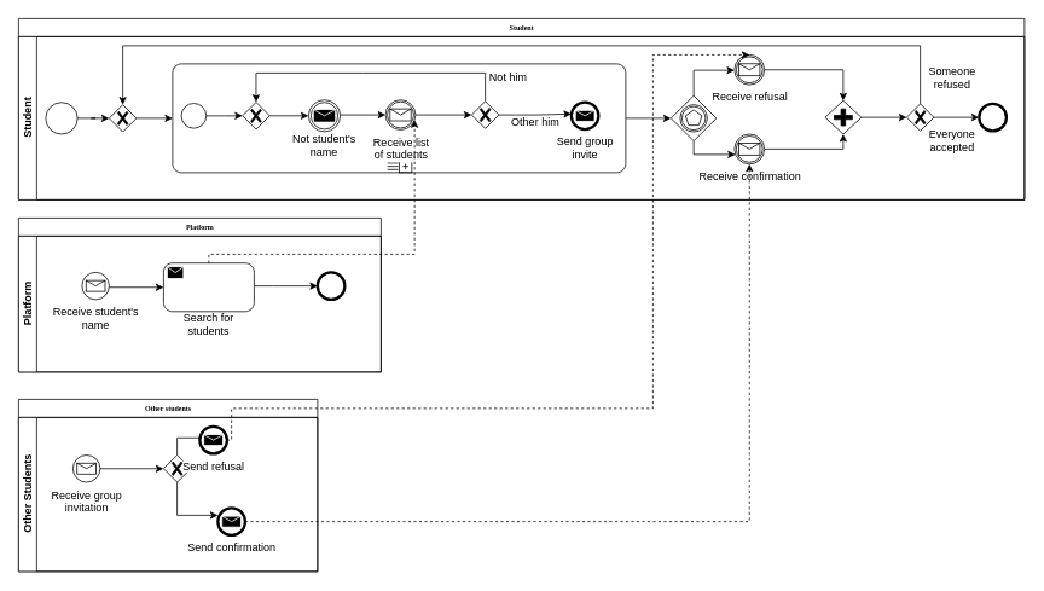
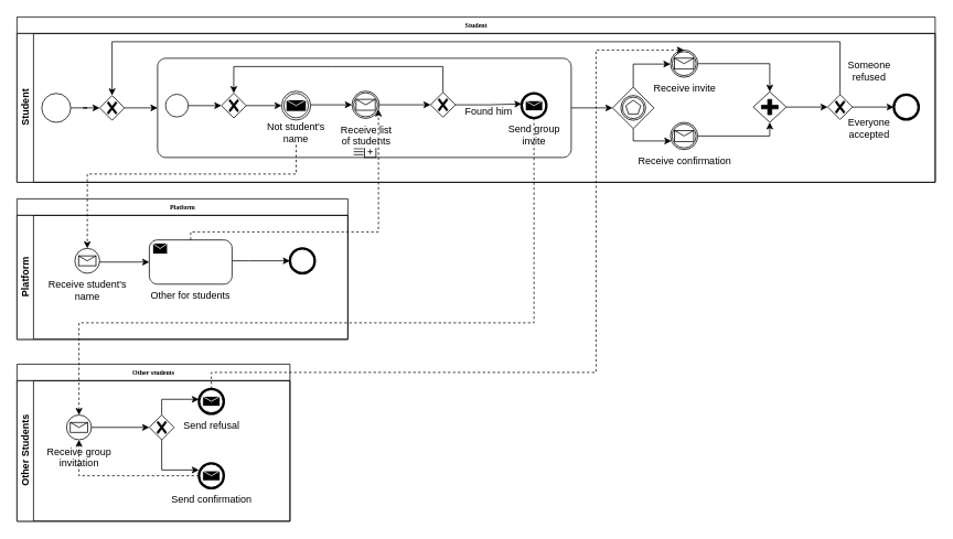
  <mxCell id="0" />
  <mxCell id="1" parent="0" />
  <mxCell id="2" value="Student" style="swimlane;html=1;childLayout=stackLayout;horizontal=1;startSize=20;horizontalStack=0;rounded=0;shadow=0;labelBackgroundColor=none;strokeWidth=1;fontFamily=Verdana;fontSize=8;align=center;" parent="1" vertex="1"><mxGeometry x="20" y="20" width="1110" height="200" as="geometry" /></mxCell>
  <mxCell id="3" value="Student" style="swimlane;html=1;startSize=20;horizontal=0;" parent="2" vertex="1"><mxGeometry y="20" width="1110" height="180" as="geometry" /></mxCell>
  <mxCell id="4" style="edgeStyle=orthogonalEdgeStyle;rounded=0;orthogonalLoop=1;jettySize=auto;html=1;" parent="3" source="5" target="36" edge="1"><mxGeometry relative="1" as="geometry" /></mxCell>
  <mxCell id="5" value="" style="points=[[0.145,0.145,0],[0.5,0,0],[0.855,0.145,0],[1,0.5,0],[0.855,0.855,0],[0.5,1,0],[0.145,0.855,0],[0,0.5,0]];shape=mxgraph.bpmn.event;html=1;verticalLabelPosition=bottom;labelBackgroundColor=#ffffff;verticalAlign=top;align=center;perimeter=ellipsePerimeter;outlineConnect=0;aspect=fixed;outline=standard;symbol=general;" parent="3" vertex="1"><mxGeometry x="30" y="72.5" width="35" height="35" as="geometry" /></mxCell>
  <mxCell id="6" style="edgeStyle=orthogonalEdgeStyle;rounded=0;orthogonalLoop=1;jettySize=auto;html=1;entryX=0;entryY=0.5;entryDx=0;entryDy=0;entryPerimeter=0;" parent="3" source="7" target="25" edge="1"><mxGeometry relative="1" as="geometry" /></mxCell>
  <mxCell id="7" value="" style="points=[[0.25,0,0],[0.5,0,0],[0.75,0,0],[1,0.25,0],[1,0.5,0],[1,0.75,0],[0.75,1,0],[0.5,1,0],[0.25,1,0],[0,0.75,0],[0,0.5,0],[0,0.25,0]];shape=mxgraph.bpmn.task;whiteSpace=wrap;rectStyle=rounded;size=10;html=1;container=1;expand=0;collapsible=0;taskMarker=abstract;isLoopSub=1;isLoopMultiSeq=1;" parent="3" vertex="1"><mxGeometry x="170" y="30" width="500" height="120" as="geometry" /></mxCell>
  <mxCell id="8" style="edgeStyle=orthogonalEdgeStyle;rounded=0;orthogonalLoop=1;jettySize=auto;html=1;" parent="7" source="9" target="19" edge="1"><mxGeometry relative="1" as="geometry" /></mxCell>
  <mxCell id="9" value="" style="points=[[0.145,0.145,0],[0.5,0,0],[0.855,0.145,0],[1,0.5,0],[0.855,0.855,0],[0.5,1,0],[0.145,0.855,0],[0,0.5,0]];shape=mxgraph.bpmn.event;html=1;verticalLabelPosition=bottom;labelBackgroundColor=#ffffff;verticalAlign=top;align=center;perimeter=ellipsePerimeter;outlineConnect=0;aspect=fixed;outline=standard;symbol=general;" parent="7" vertex="1"><mxGeometry x="9.621" y="43.5" width="27.5" height="27.5" as="geometry" /></mxCell>
  <mxCell id="10" style="edgeStyle=orthogonalEdgeStyle;rounded=0;orthogonalLoop=1;jettySize=auto;html=1;entryX=0;entryY=0.5;entryDx=0;entryDy=0;entryPerimeter=0;" edge="1" parent="7" source="11" target="14"><mxGeometry relative="1" as="geometry"><Array as="points"><mxPoint x="218" y="56" /></Array></mxGeometry></mxCell>
  <mxCell id="11" value="" style="points=[[0.145,0.145,0],[0.5,0,0],[0.855,0.145,0],[1,0.5,0],[0.855,0.855,0],[0.5,1,0],[0.145,0.855,0],[0,0.5,0]];shape=mxgraph.bpmn.event;html=1;verticalLabelPosition=bottom;labelBackgroundColor=#ffffff;verticalAlign=top;align=center;perimeter=ellipsePerimeter;outlineConnect=0;aspect=fixed;outline=throwing;symbol=message;" parent="7" vertex="1"><mxGeometry x="150.001" y="39.75" width="35" height="35" as="geometry" /></mxCell>
  <mxCell id="12" value="Not student's name" style="text;html=1;strokeColor=none;fillColor=none;align=center;verticalAlign=middle;whiteSpace=wrap;rounded=0;" parent="7" vertex="1"><mxGeometry x="117.12" y="74.75" width="100.77" height="30" as="geometry" /></mxCell>
  <mxCell id="13" style="edgeStyle=orthogonalEdgeStyle;rounded=0;orthogonalLoop=1;jettySize=auto;html=1;" parent="7" source="14" target="17" edge="1"><mxGeometry relative="1" as="geometry" /></mxCell>
  <mxCell id="14" value="&lt;div&gt;Receive list&lt;/div&gt;&lt;div&gt;of students&lt;br&gt;&lt;/div&gt;" style="points=[[0.145,0.145,0],[0.5,0,0],[0.855,0.145,0],[1,0.5,0],[0.855,0.855,0],[0.5,1,0],[0.145,0.855,0],[0,0.5,0]];shape=mxgraph.bpmn.event;html=1;verticalLabelPosition=bottom;labelBackgroundColor=#ffffff;verticalAlign=top;align=center;perimeter=ellipsePerimeter;outlineConnect=0;aspect=fixed;outline=catching;symbol=message;" parent="7" vertex="1"><mxGeometry x="235" y="39.75" width="33" height="33" as="geometry" /></mxCell>
  <mxCell id="15" style="edgeStyle=orthogonalEdgeStyle;rounded=0;orthogonalLoop=1;jettySize=auto;html=1;entryX=0;entryY=0.5;entryDx=0;entryDy=0;entryPerimeter=0;" parent="7" source="17" edge="1"><mxGeometry relative="1" as="geometry"><mxPoint x="440.001" y="55.25" as="targetPoint" /></mxGeometry></mxCell>
  <mxCell id="16" style="edgeStyle=orthogonalEdgeStyle;rounded=0;orthogonalLoop=1;jettySize=auto;html=1;" parent="7" source="17" target="19" edge="1"><mxGeometry relative="1" as="geometry"><Array as="points"><mxPoint x="210" y="10" /><mxPoint x="210" y="10" /></Array></mxGeometry></mxCell>
  <mxCell id="17" value="" style="points=[[0.25,0.25,0],[0.5,0,0],[0.75,0.25,0],[1,0.5,0],[0.75,0.75,0],[0.5,1,0],[0.25,0.75,0],[0,0.5,0]];shape=mxgraph.bpmn.gateway2;html=1;verticalLabelPosition=bottom;labelBackgroundColor=#ffffff;verticalAlign=top;align=center;perimeter=rhombusPerimeter;outlineConnect=0;outline=none;symbol=none;gwType=exclusive;" parent="7" vertex="1"><mxGeometry x="330" y="41.25" width="30" height="30" as="geometry" /></mxCell>
  <mxCell id="18" style="edgeStyle=orthogonalEdgeStyle;rounded=0;orthogonalLoop=1;jettySize=auto;html=1;" parent="7" source="19" target="11" edge="1"><mxGeometry relative="1" as="geometry" /></mxCell>
  <mxCell id="19" value="" style="points=[[0.25,0.25,0],[0.5,0,0],[0.75,0.25,0],[1,0.5,0],[0.75,0.75,0],[0.5,1,0],[0.25,0.75,0],[0,0.5,0]];shape=mxgraph.bpmn.gateway2;html=1;verticalLabelPosition=bottom;labelBackgroundColor=#ffffff;verticalAlign=top;align=center;perimeter=rhombusPerimeter;outlineConnect=0;outline=none;symbol=none;gwType=exclusive;" parent="7" vertex="1"><mxGeometry x="77.12" y="42.25" width="30" height="30" as="geometry" /></mxCell>
- <mxCell id="20" value="Other him" style="text;html=1;strokeColor=none;fillColor=none;align=center;verticalAlign=middle;whiteSpace=wrap;rounded=0;" parent="7" vertex="1"><mxGeometry x="350" y="50" width="100.77" height="30" as="geometry" /></mxCell>
+ <mxCell id="20" value="Found him" style="text;html=1;strokeColor=none;fillColor=none;align=center;verticalAlign=middle;whiteSpace=wrap;rounded=0;" parent="7" vertex="1"><mxGeometry x="350" y="50" width="100.77" height="30" as="geometry" /></mxCell>
  <mxCell id="21" value="&lt;div&gt;Send group&lt;/div&gt;&lt;div&gt;invite&lt;br&gt;&lt;/div&gt;" style="points=[[0.145,0.145,0],[0.5,0,0],[0.855,0.145,0],[1,0.5,0],[0.855,0.855,0],[0.5,1,0],[0.145,0.855,0],[0,0.5,0]];shape=mxgraph.bpmn.event;html=1;verticalLabelPosition=bottom;labelBackgroundColor=#ffffff;verticalAlign=top;align=center;perimeter=ellipsePerimeter;outlineConnect=0;aspect=fixed;outline=end;symbol=message;" parent="7" vertex="1"><mxGeometry x="440" y="42.25" width="30" height="30" as="geometry" /></mxCell>
- <mxCell id="22" value="Not him" style="text;html=1;strokeColor=none;fillColor=none;align=center;verticalAlign=middle;whiteSpace=wrap;rounded=0;" parent="7" vertex="1"><mxGeometry x="320" width="100.77" height="30" as="geometry" /></mxCell>
  <mxCell id="23" style="edgeStyle=orthogonalEdgeStyle;rounded=0;orthogonalLoop=1;jettySize=auto;html=1;" parent="3" source="25" target="29" edge="1"><mxGeometry relative="1" as="geometry"><Array as="points"><mxPoint x="745" y="130" /></Array></mxGeometry></mxCell>
  <mxCell id="24" style="edgeStyle=orthogonalEdgeStyle;rounded=0;orthogonalLoop=1;jettySize=auto;html=1;" parent="3" source="25" target="27" edge="1"><mxGeometry relative="1" as="geometry"><Array as="points"><mxPoint x="745" y="37" /></Array></mxGeometry></mxCell>
  <mxCell id="25" value="" style="points=[[0.25,0.25,0],[0.5,0,0],[0.75,0.25,0],[1,0.5,0],[0.75,0.75,0],[0.5,1,0],[0.25,0.75,0],[0,0.5,0]];shape=mxgraph.bpmn.gateway2;html=1;verticalLabelPosition=bottom;labelBackgroundColor=#ffffff;verticalAlign=top;align=center;perimeter=rhombusPerimeter;outlineConnect=0;outline=catching;symbol=multiple;" parent="3" vertex="1"><mxGeometry x="720" y="65" width="50" height="50" as="geometry" /></mxCell>
  <mxCell id="26" style="edgeStyle=orthogonalEdgeStyle;rounded=0;orthogonalLoop=1;jettySize=auto;html=1;" parent="3" source="27" target="31" edge="1"><mxGeometry relative="1" as="geometry" /></mxCell>
- <mxCell id="27" value="&lt;div&gt;Receive refusal&lt;br&gt;&lt;/div&gt;" style="points=[[0.145,0.145,0],[0.5,0,0],[0.855,0.145,0],[1,0.5,0],[0.855,0.855,0],[0.5,1,0],[0.145,0.855,0],[0,0.5,0]];shape=mxgraph.bpmn.event;html=1;verticalLabelPosition=bottom;labelBackgroundColor=#ffffff;verticalAlign=top;align=center;perimeter=ellipsePerimeter;outlineConnect=0;aspect=fixed;outline=catching;symbol=message;" parent="3" vertex="1"><mxGeometry x="790" y="20" width="33" height="33" as="geometry" /></mxCell>
+ <mxCell id="27" value="&lt;div&gt;Receive invite&lt;br&gt;&lt;/div&gt;" style="points=[[0.145,0.145,0],[0.5,0,0],[0.855,0.145,0],[1,0.5,0],[0.855,0.855,0],[0.5,1,0],[0.145,0.855,0],[0,0.5,0]];shape=mxgraph.bpmn.event;html=1;verticalLabelPosition=bottom;labelBackgroundColor=#ffffff;verticalAlign=top;align=center;perimeter=ellipsePerimeter;outlineConnect=0;aspect=fixed;outline=catching;symbol=message;" parent="3" vertex="1"><mxGeometry x="790" y="20" width="33" height="33" as="geometry" /></mxCell>
  <mxCell id="28" style="edgeStyle=orthogonalEdgeStyle;rounded=0;orthogonalLoop=1;jettySize=auto;html=1;" parent="3" source="29" target="31" edge="1"><mxGeometry relative="1" as="geometry"><Array as="points"><mxPoint x="910" y="124" /></Array></mxGeometry></mxCell>
  <mxCell id="29" value="&lt;div&gt;Receive confirmation&lt;br&gt;&lt;/div&gt;" style="points=[[0.145,0.145,0],[0.5,0,0],[0.855,0.145,0],[1,0.5,0],[0.855,0.855,0],[0.5,1,0],[0.145,0.855,0],[0,0.5,0]];shape=mxgraph.bpmn.event;html=1;verticalLabelPosition=bottom;labelBackgroundColor=#ffffff;verticalAlign=top;align=center;perimeter=ellipsePerimeter;outlineConnect=0;aspect=fixed;outline=catching;symbol=message;" parent="3" vertex="1"><mxGeometry x="790" y="107.5" width="33" height="33" as="geometry" /></mxCell>
  <mxCell id="30" style="edgeStyle=orthogonalEdgeStyle;rounded=0;orthogonalLoop=1;jettySize=auto;html=1;entryX=0;entryY=0.5;entryDx=0;entryDy=0;entryPerimeter=0;" parent="3" source="31" target="34" edge="1"><mxGeometry relative="1" as="geometry" /></mxCell>
  <mxCell id="31" value="" style="points=[[0.25,0.25,0],[0.5,0,0],[0.75,0.25,0],[1,0.5,0],[0.75,0.75,0],[0.5,1,0],[0.25,0.75,0],[0,0.5,0]];shape=mxgraph.bpmn.gateway2;html=1;verticalLabelPosition=bottom;labelBackgroundColor=#ffffff;verticalAlign=top;align=center;perimeter=rhombusPerimeter;outlineConnect=0;outline=none;symbol=none;gwType=parallel;" parent="3" vertex="1"><mxGeometry x="890" y="70.5" width="40" height="37" as="geometry" /></mxCell>
  <mxCell id="32" style="edgeStyle=orthogonalEdgeStyle;rounded=0;orthogonalLoop=1;jettySize=auto;html=1;" parent="3" source="34" target="36" edge="1"><mxGeometry relative="1" as="geometry"><Array as="points"><mxPoint x="995" y="10" /><mxPoint x="115" y="10" /></Array></mxGeometry></mxCell>
  <mxCell id="33" style="edgeStyle=orthogonalEdgeStyle;rounded=0;orthogonalLoop=1;jettySize=auto;html=1;entryX=0;entryY=0.5;entryDx=0;entryDy=0;entryPerimeter=0;" parent="3" source="34" target="37" edge="1"><mxGeometry relative="1" as="geometry" /></mxCell>
  <mxCell id="34" value="" style="points=[[0.25,0.25,0],[0.5,0,0],[0.75,0.25,0],[1,0.5,0],[0.75,0.75,0],[0.5,1,0],[0.25,0.75,0],[0,0.5,0]];shape=mxgraph.bpmn.gateway2;html=1;verticalLabelPosition=bottom;labelBackgroundColor=#ffffff;verticalAlign=top;align=center;perimeter=rhombusPerimeter;outlineConnect=0;outline=none;symbol=none;gwType=exclusive;" parent="3" vertex="1"><mxGeometry x="980" y="74" width="30" height="30" as="geometry" /></mxCell>
  <mxCell id="35" style="edgeStyle=orthogonalEdgeStyle;rounded=0;orthogonalLoop=1;jettySize=auto;html=1;entryX=0;entryY=0.5;entryDx=0;entryDy=0;entryPerimeter=0;" parent="3" source="36" target="7" edge="1"><mxGeometry relative="1" as="geometry" /></mxCell>
  <mxCell id="36" value="" style="points=[[0.25,0.25,0],[0.5,0,0],[0.75,0.25,0],[1,0.5,0],[0.75,0.75,0],[0.5,1,0],[0.25,0.75,0],[0,0.5,0]];shape=mxgraph.bpmn.gateway2;html=1;verticalLabelPosition=bottom;labelBackgroundColor=#ffffff;verticalAlign=top;align=center;perimeter=rhombusPerimeter;outlineConnect=0;outline=none;symbol=none;gwType=exclusive;" parent="3" vertex="1"><mxGeometry x="100" y="75" width="30" height="30" as="geometry" /></mxCell>
  <mxCell id="37" value="" style="points=[[0.145,0.145,0],[0.5,0,0],[0.855,0.145,0],[1,0.5,0],[0.855,0.855,0],[0.5,1,0],[0.145,0.855,0],[0,0.5,0]];shape=mxgraph.bpmn.event;html=1;verticalLabelPosition=bottom;labelBackgroundColor=#ffffff;verticalAlign=top;align=center;perimeter=ellipsePerimeter;outlineConnect=0;aspect=fixed;outline=end;symbol=terminate2;" parent="3" vertex="1"><mxGeometry x="1060" y="74" width="30" height="30" as="geometry" /></mxCell>
  <mxCell id="38" value="&lt;div&gt;Someone &lt;br&gt;&lt;/div&gt;&lt;div&gt;refused&lt;br&gt;&lt;/div&gt;" style="text;html=1;strokeColor=none;fillColor=none;align=center;verticalAlign=middle;whiteSpace=wrap;rounded=0;" parent="3" vertex="1"><mxGeometry x="980" y="30" width="100.77" height="30" as="geometry" /></mxCell>
  <mxCell id="39" value="Everyone accepted" style="text;html=1;strokeColor=none;fillColor=none;align=center;verticalAlign=middle;whiteSpace=wrap;rounded=0;" parent="3" vertex="1"><mxGeometry x="980" y="100" width="100.77" height="30" as="geometry" /></mxCell>
  <mxCell id="40" value="Platform" style="swimlane;html=1;childLayout=stackLayout;horizontal=1;startSize=20;horizontalStack=0;rounded=0;shadow=0;labelBackgroundColor=none;strokeWidth=1;fontFamily=Verdana;fontSize=8;align=center;" vertex="1" parent="1"><mxGeometry x="20" y="240" width="400" height="170" as="geometry" /></mxCell>
  <mxCell id="41" value="Platform" style="swimlane;html=1;startSize=20;horizontal=0;" vertex="1" parent="40"><mxGeometry y="20" width="400" height="150" as="geometry" /></mxCell>
  <mxCell id="42" style="edgeStyle=orthogonalEdgeStyle;rounded=0;orthogonalLoop=1;jettySize=auto;html=1;entryX=0;entryY=0.5;entryDx=0;entryDy=0;" edge="1" parent="41"><mxGeometry relative="1" as="geometry"><mxPoint x="160" y="56.5" as="targetPoint" /><mxPoint x="93.0" y="56.5" as="sourcePoint" /></mxGeometry></mxCell>
- <mxCell id="43" value="Search for students" style="text;html=1;strokeColor=none;fillColor=none;align=center;verticalAlign=middle;whiteSpace=wrap;rounded=0;" vertex="1" parent="41"><mxGeometry x="160" y="81.5" width="100" height="30" as="geometry" /></mxCell>
+ <mxCell id="43" value="Other for students" style="text;html=1;strokeColor=none;fillColor=none;align=center;verticalAlign=middle;whiteSpace=wrap;rounded=0;" vertex="1" parent="41"><mxGeometry x="160" y="81.5" width="100" height="30" as="geometry" /></mxCell>
  <mxCell id="44" style="edgeStyle=orthogonalEdgeStyle;rounded=0;orthogonalLoop=1;jettySize=auto;html=1;entryX=0;entryY=0.5;entryDx=0;entryDy=0;entryPerimeter=0;" edge="1" parent="41" source="45" target="46"><mxGeometry relative="1" as="geometry"><Array as="points"><mxPoint x="280" y="55" /><mxPoint x="280" y="55" /></Array></mxGeometry></mxCell>
  <mxCell id="45" value="" style="points=[[0.25,0,0],[0.5,0,0],[0.75,0,0],[1,0.25,0],[1,0.5,0],[1,0.75,0],[0.75,1,0],[0.5,1,0],[0.25,1,0],[0,0.75,0],[0,0.5,0],[0,0.25,0]];shape=mxgraph.bpmn.task;whiteSpace=wrap;rectStyle=rounded;size=10;html=1;container=1;expand=0;collapsible=0;taskMarker=send;" vertex="1" parent="41"><mxGeometry x="160" y="29.75" width="100" height="53.5" as="geometry" /></mxCell>
  <mxCell id="46" value="" style="points=[[0.145,0.145,0],[0.5,0,0],[0.855,0.145,0],[1,0.5,0],[0.855,0.855,0],[0.5,1,0],[0.145,0.855,0],[0,0.5,0]];shape=mxgraph.bpmn.event;html=1;verticalLabelPosition=bottom;labelBackgroundColor=#ffffff;verticalAlign=top;align=center;perimeter=ellipsePerimeter;outlineConnect=0;aspect=fixed;outline=end;symbol=terminate2;" vertex="1" parent="41"><mxGeometry x="330" y="40" width="30" height="30" as="geometry" /></mxCell>
  <mxCell id="47" value="&lt;div&gt;Receive student's&lt;/div&gt;&lt;div&gt;name&lt;br&gt;&lt;/div&gt;" style="points=[[0.145,0.145,0],[0.5,0,0],[0.855,0.145,0],[1,0.5,0],[0.855,0.855,0],[0.5,1,0],[0.145,0.855,0],[0,0.5,0]];shape=mxgraph.bpmn.event;html=1;verticalLabelPosition=bottom;labelBackgroundColor=#ffffff;verticalAlign=top;align=center;perimeter=ellipsePerimeter;outlineConnect=0;aspect=fixed;outline=standard;symbol=message;" vertex="1" parent="41"><mxGeometry x="70" y="40" width="30" height="30" as="geometry" /></mxCell>
  <mxCell id="48" value="Other students" style="swimlane;html=1;childLayout=stackLayout;horizontal=1;startSize=20;horizontalStack=0;rounded=0;shadow=0;labelBackgroundColor=none;strokeWidth=1;fontFamily=Verdana;fontSize=8;align=center;" vertex="1" parent="1"><mxGeometry x="20" y="440" width="330" height="190" as="geometry" /></mxCell>
  <mxCell id="49" value="Other Students" style="swimlane;html=1;startSize=20;horizontal=0;" vertex="1" parent="48"><mxGeometry y="20" width="330" height="170" as="geometry" /></mxCell>
  <mxCell id="50" style="edgeStyle=orthogonalEdgeStyle;rounded=0;orthogonalLoop=1;jettySize=auto;html=1;entryX=0;entryY=0.5;entryDx=0;entryDy=0;exitX=1;exitY=0.5;exitDx=0;exitDy=0;exitPerimeter=0;" edge="1" parent="49" source="54"><mxGeometry relative="1" as="geometry"><mxPoint x="160" y="56.5" as="targetPoint" /><mxPoint x="93.0" y="56.5" as="sourcePoint" /></mxGeometry></mxCell>
  <mxCell id="51" style="edgeStyle=orthogonalEdgeStyle;rounded=0;orthogonalLoop=1;jettySize=auto;html=1;" edge="1" parent="49" source="53"><mxGeometry relative="1" as="geometry"><Array as="points"><mxPoint x="175" y="108" /></Array><mxPoint x="220.008" y="108" as="targetPoint" /></mxGeometry></mxCell>
  <mxCell id="52" style="edgeStyle=orthogonalEdgeStyle;rounded=0;orthogonalLoop=1;jettySize=auto;html=1;entryX=0;entryY=0.5;entryDx=0;entryDy=0;entryPerimeter=0;" edge="1" parent="49" source="53"><mxGeometry relative="1" as="geometry"><Array as="points"><mxPoint x="175" y="22" /></Array><mxPoint x="220.001" y="22.5" as="targetPoint" /></mxGeometry></mxCell>
  <mxCell id="53" value="" style="points=[[0.25,0.25,0],[0.5,0,0],[0.75,0.25,0],[1,0.5,0],[0.75,0.75,0],[0.5,1,0],[0.25,0.75,0],[0,0.5,0]];shape=mxgraph.bpmn.gateway2;html=1;verticalLabelPosition=bottom;labelBackgroundColor=#ffffff;verticalAlign=top;align=center;perimeter=rhombusPerimeter;outlineConnect=0;outline=none;symbol=none;gwType=exclusive;" vertex="1" parent="49"><mxGeometry x="160" y="41.5" width="30" height="30" as="geometry" /></mxCell>
  <mxCell id="54" value="&lt;div&gt;Receive group&lt;/div&gt;&lt;div&gt;invitation&lt;br&gt;&lt;/div&gt;" style="points=[[0.145,0.145,0],[0.5,0,0],[0.855,0.145,0],[1,0.5,0],[0.855,0.855,0],[0.5,1,0],[0.145,0.855,0],[0,0.5,0]];shape=mxgraph.bpmn.event;html=1;verticalLabelPosition=bottom;labelBackgroundColor=#ffffff;verticalAlign=top;align=center;perimeter=ellipsePerimeter;outlineConnect=0;aspect=fixed;outline=standard;symbol=message;" vertex="1" parent="49"><mxGeometry x="60" y="41.5" width="30" height="30" as="geometry" /></mxCell>
- <mxCell id="55" value="Send refusal" style="points=[[0.145,0.145,0],[0.5,0,0],[0.855,0.145,0],[1,0.5,0],[0.855,0.855,0],[0.5,1,0],[0.145,0.855,0],[0,0.5,0]];shape=mxgraph.bpmn.event;html=1;verticalLabelPosition=bottom;labelBackgroundColor=#ffffff;verticalAlign=top;align=center;perimeter=ellipsePerimeter;outlineConnect=0;aspect=fixed;outline=end;symbol=message;" vertex="1" parent="49"><mxGeometry x="200" y="10" width="30" height="30" as="geometry" /></mxCell>
+ <mxCell id="55" value="Send refusal" style="points=[[0.145,0.145,0],[0.5,0,0],[0.855,0.145,0],[1,0.5,0],[0.855,0.855,0],[0.5,1,0],[0.145,0.855,0],[0,0.5,0]];shape=mxgraph.bpmn.event;html=1;verticalLabelPosition=bottom;labelBackgroundColor=#ffffff;verticalAlign=top;align=center;perimeter=ellipsePerimeter;outlineConnect=0;aspect=fixed;outline=end;symbol=message;" vertex="1" parent="49"><mxGeometry x="220" y="10" width="30" height="30" as="geometry" /></mxCell>
  <mxCell id="56" value="Send confirmation" style="points=[[0.145,0.145,0],[0.5,0,0],[0.855,0.145,0],[1,0.5,0],[0.855,0.855,0],[0.5,1,0],[0.145,0.855,0],[0,0.5,0]];shape=mxgraph.bpmn.event;html=1;verticalLabelPosition=bottom;labelBackgroundColor=#ffffff;verticalAlign=top;align=center;perimeter=ellipsePerimeter;outlineConnect=0;aspect=fixed;outline=end;symbol=message;" vertex="1" parent="49"><mxGeometry x="220" y="100" width="30" height="30" as="geometry" /></mxCell>
+ <mxCell id="57" style="edgeStyle=orthogonalEdgeStyle;rounded=0;orthogonalLoop=1;jettySize=auto;html=1;entryX=0.5;entryY=0;entryDx=0;entryDy=0;entryPerimeter=0;dashed=1;" edge="1" parent="1" source="12" target="47"><mxGeometry relative="1" as="geometry"><Array as="points"><mxPoint x="358" y="210" /><mxPoint x="105" y="210" /></Array></mxGeometry></mxCell>
  <mxCell id="58" style="edgeStyle=orthogonalEdgeStyle;rounded=0;orthogonalLoop=1;jettySize=auto;html=1;dashed=1;" edge="1" parent="1" source="45" target="14"><mxGeometry relative="1" as="geometry"><Array as="points"><mxPoint x="230" y="280" /><mxPoint x="457" y="280" /></Array></mxGeometry></mxCell>
+ <mxCell id="59" style="edgeStyle=orthogonalEdgeStyle;rounded=0;orthogonalLoop=1;jettySize=auto;html=1;dashed=1;" edge="1" parent="1" source="21" target="54"><mxGeometry relative="1" as="geometry"><Array as="points"><mxPoint x="645" y="390" /><mxPoint x="95" y="390" /></Array></mxGeometry></mxCell>
  <mxCell id="60" style="edgeStyle=orthogonalEdgeStyle;rounded=0;orthogonalLoop=1;jettySize=auto;html=1;dashed=1;" edge="1" parent="1" source="55" target="27"><mxGeometry relative="1" as="geometry"><Array as="points"><mxPoint x="255" y="450" /><mxPoint x="720" y="450" /><mxPoint x="720" y="60" /></Array></mxGeometry></mxCell>
- <mxCell id="61" style="edgeStyle=orthogonalEdgeStyle;rounded=0;orthogonalLoop=1;jettySize=auto;html=1;entryX=0.5;entryY=1;entryDx=0;entryDy=0;entryPerimeter=0;dashed=1;" edge="1" parent="1" source="56" target="29"><mxGeometry relative="1" as="geometry" /></mxCell>
+ <mxCell id="61" style="edgeStyle=orthogonalEdgeStyle;rounded=0;orthogonalLoop=1;jettySize=auto;html=1;dashed=1;" edge="1" parent="1" source="56" target="54"><mxGeometry relative="1" as="geometry" /></mxCell>
